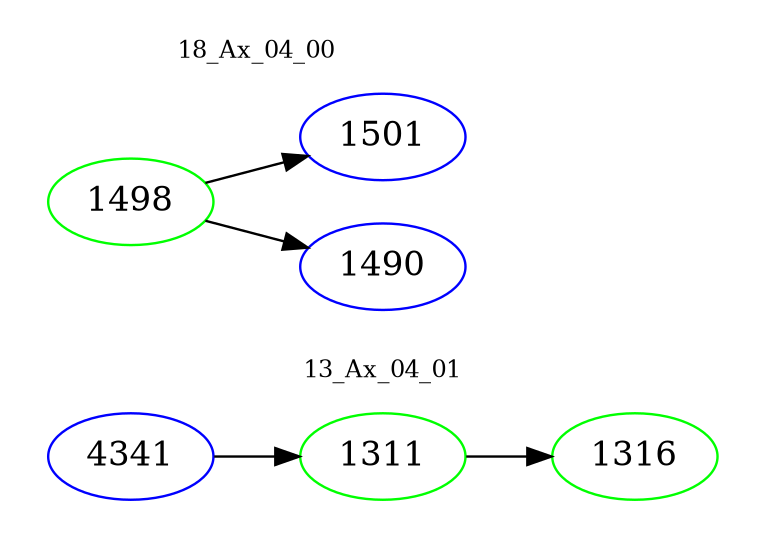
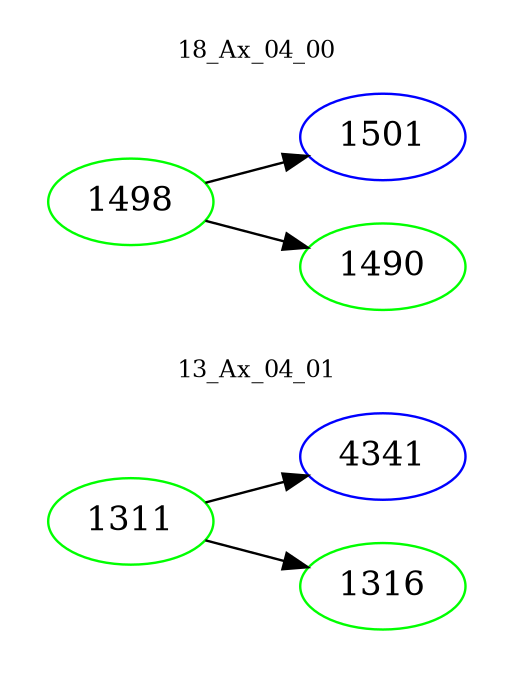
  digraph {
    rankdir=LR
    node [color=green]
    edge [color=black]
    n1 [label=1311]
    n2 [label=1316]
    n3 [color=blue label=4341]
    n4 [label=1498]
-   n5 [color=blue label=1490]
+   n5 [label=1490]
    n6 [color=blue label=1501]
    subgraph cluster_1 {
      color=white
      fontsize=10
      label="13_Ax_04_01"
      n1
      n2
      n3
    }
    subgraph cluster_2 {
      color=white
      fontsize=10
      label="18_Ax_04_00"
      n4
      n5
      n6
    }
    n1 -> n2
-   n3 -> n1
+   n1 -> n3
    n4 -> n5
    n4 -> n6
  }
